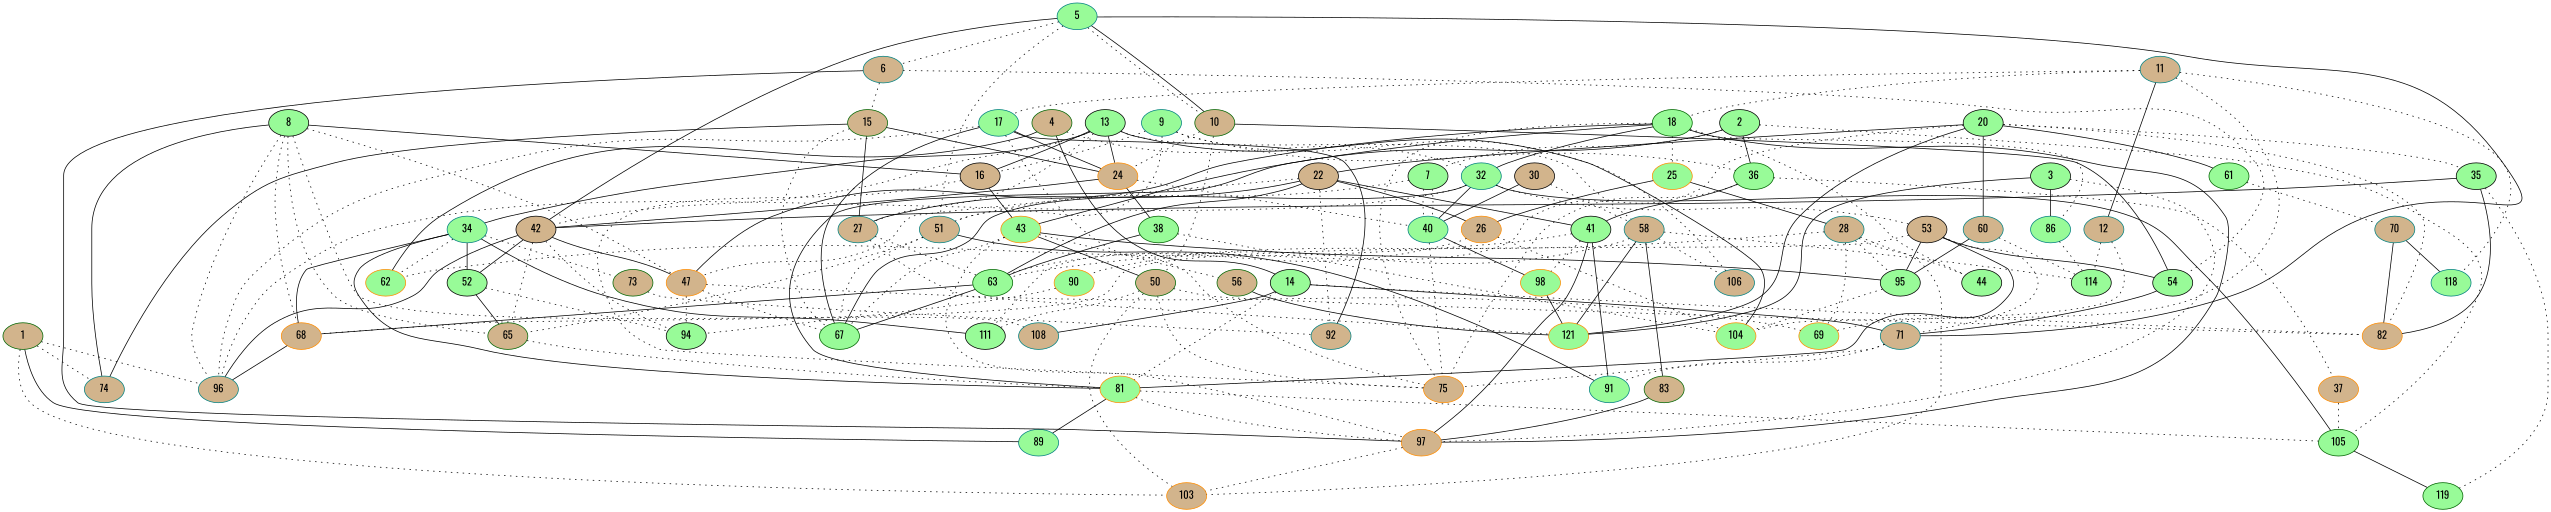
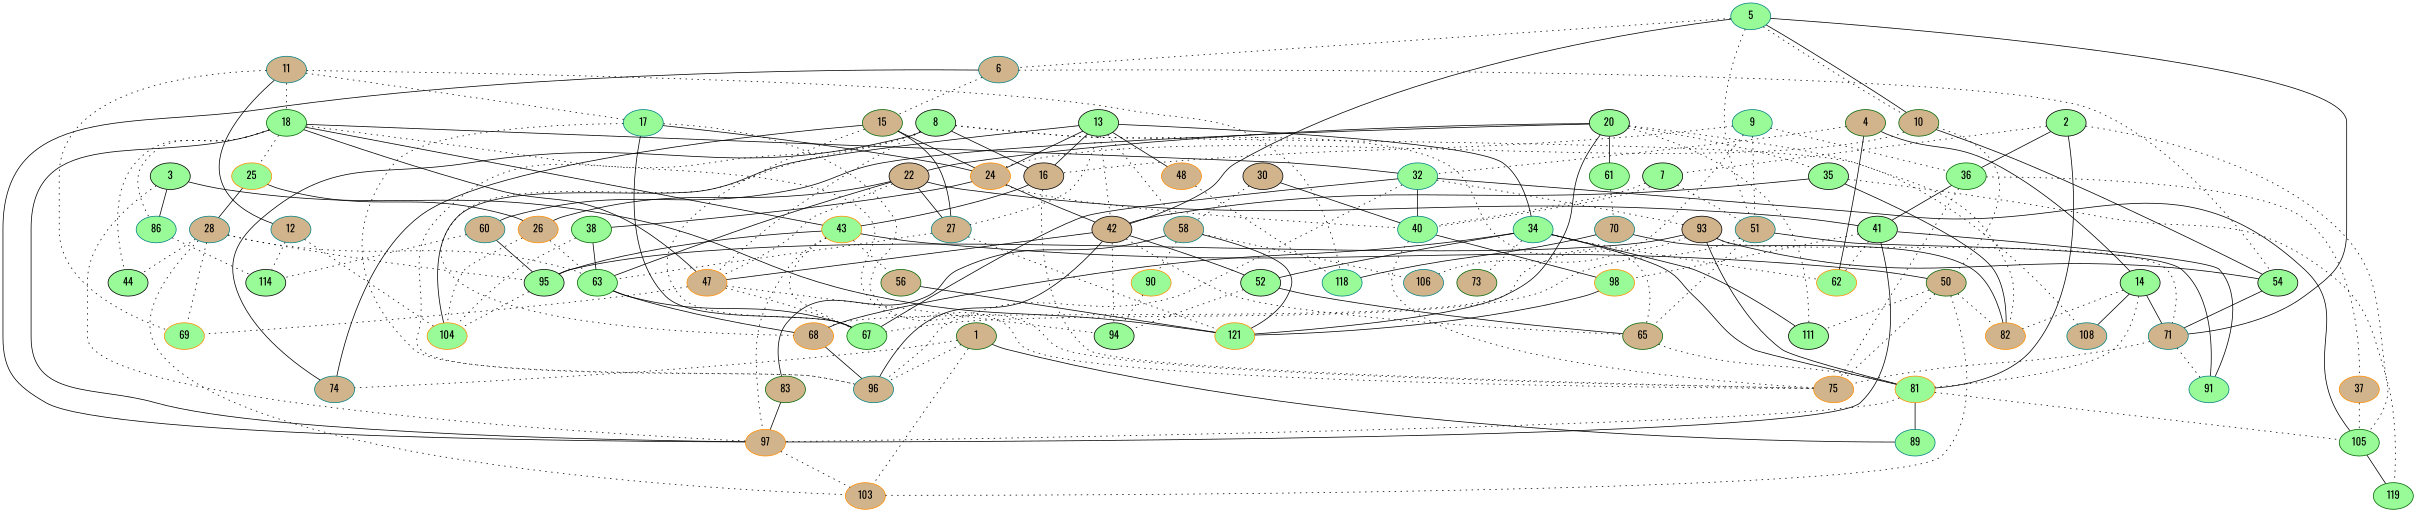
  graph {
    fontname=Oswald
    node [color=teal fillcolor=palegreen fontname=Oswald style=filled]
    edge [fontname=Oswald style=dotted]
    1 [color=darkgreen fillcolor=tan super="+66"]
    74 [fillcolor=tan]
    89
    96 [fillcolor=tan super="+120"]
    103 [color=darkorange fillcolor=tan]
    2 [color=black]
    7 [color=black]
    36 [color=darkgreen super="+113"]
    81 [color=darkorange super="+115"]
    105 [color=darkgreen]
    51 [fillcolor=tan super="+87"]
    40 [super="+88"]
    75 [color=darkorange fillcolor=tan super="+112"]
    41 [color=black super="+46"]
    37 [color=darkorange fillcolor=tan]
    97 [color=darkorange fillcolor=tan super="+116"]
    119 [color=darkgreen]
    3 [color=black]
    86
    121 [color=darkorange]
    114 [color=black]
    14 [color=black super="+44"]
    71 [fillcolor=tan super="+72"]
    108 [fillcolor=tan]
    82 [color=darkorange fillcolor=tan]
    4 [color=darkgreen fillcolor=tan]
    32 [super="+110"]
    62 [color=darkorange]
    67 [color=darkgreen super="+78"]
-   53 [color=black fillcolor=tan super="+93"]
+   53 [color=black fillcolor=tan super="+93" label=93]
    5 [super="+23"]
    6 [fillcolor=tan]
    10 [color=darkgreen fillcolor=tan super="+45"]
    42 [color=black fillcolor=tan super="+76"]
    15 [color=darkgreen fillcolor=tan super="+77"]
    54 [color=black super="+117"]
    24 [color=darkorange fillcolor=tan super="+79"]
    50 [color=darkgreen fillcolor=tan super="+56"]
    47 [color=darkorange fillcolor=tan super="+59"]
    65 [color=darkgreen fillcolor=tan super="+84"]
    52 [color=black]
    94 [color=black super="+102"]
    91
    27 [fillcolor=tan]
    98 [color=darkorange]
    8 [color=black super="+19"]
    16 [color=black fillcolor=tan super="+39"]
    68 [color=darkorange fillcolor=tan super="+122"]
    43 [color=darkorange super="+85"]
    69 [color=darkorange]
    9
    106 [fillcolor=tan]
    38 [color=darkgreen]
    111 [color=black]
    11 [fillcolor=tan super="+33"]
    12 [fillcolor=tan]
    17
    18 [color=darkgreen super="+31"]
    118
    104 [color=darkorange]
-   92 [fillcolor=tan]
    25 [color=darkorange]
    n63 [color=black label=44]
    13 [color=black super="+80"]
    34 [super="+55"]
+   48 [color=darkorange fillcolor=tan]
    58 [fillcolor=tan super="+64"]
    63 [color=darkgreen super="+99"]
    73 [color=darkgreen fillcolor=tan]
    83 [color=darkgreen fillcolor=tan]
    90 [color=darkorange]
    95 [color=black super="+107"]
    n73 [color=darkgreen fillcolor=tan label=56]
    26 [color=darkorange fillcolor=tan super="+29"]
    28 [fillcolor=tan super="+100"]
    20 [color=black super="+101"]
    22 [color=black fillcolor=tan super="+109"]
    35 [color=black]
    60 [fillcolor=tan]
    61 [color=darkgreen]
    70 [fillcolor=tan]
    30 [color=black fillcolor=tan]
    1 -- 74
    1 -- 89 [style=solid]
    1 -- 96
    1 -- 103
    2 -- 7
    2 -- 36 [style=solid]
    2 -- 81 [style=solid]
    2 -- 105
    7 -- 51
    7 -- 40
    7 -- 40
    36 -- 75 [weight=2]
    36 -- 41 [style=solid]
    36 -- 37
    81 -- 89 [style=solid weight=2]
    81 -- 105
    81 -- 97
    105 -- 119 [style=solid]
    51 -- 67
    51 -- 65
    51 -- 91 [style=solid]
    40 -- 75
    40 -- 98 [style=solid]
    41 -- 97 [style=solid]
    41 -- 62
    41 -- 91 [style=solid]
    41 -- 98
    37 -- 105
    97 -- 103
    3 -- 97
    3 -- 86 [style=solid]
    3 -- 121 [style=solid]
    86 -- 114
    14 -- 81
    14 -- 71 [style=solid]
    14 -- 108 [style=solid]
    14 -- 82
    71 -- 75 [weight=2]
    71 -- 91
    4 -- 14 [style=solid]
    4 -- 32
    4 -- 62 [style=solid]
    32 -- 96
    32 -- 105 [style=solid]
    32 -- 40 [style=solid weight=2]
    32 -- 67 [style=solid]
    32 -- 53
    53 -- 81 [style=solid]
    53 -- 71
    53 -- 54 [style=solid]
    53 -- 68
    53 -- 95 [style=solid]
    5 -- 51
    5 -- 71 [style=solid]
    5 -- 6
    5 -- 10
    5 -- 10 [style=solid]
    5 -- 42 [style=solid]
    6 -- 97 [style=solid]
    6 -- 15
    6 -- 54
    10 -- 54 [style=solid]
    10 -- 24
    10 -- 50
    42 -- 96 [style=solid]
    42 -- 47 [style=solid weight=2]
    42 -- 65
    42 -- 52 [style=solid]
    42 -- 94
    15 -- 74 [style=solid]
    15 -- 67
    15 -- 24 [style=solid]
    15 -- 27 [style=solid]
    54 -- 71 [style=solid]
    24 -- 40
    24 -- 42 [style=solid]
    24 -- 38 [style=solid]
    50 -- 103
    50 -- 75
    50 -- 82
    50 -- 111
    47 -- 67
    47 -- 94 [weight=2]
    47 -- 69
    65 -- 81
    52 -- 65 [style=solid]
    52 -- 94
    27 -- 121
    27 -- 63
    98 -- 121 [style=solid]
    8 -- 74 [style=solid]
    8 -- 96
    8 -- 108
    8 -- 47
    8 -- 65
    8 -- 16 [style=solid]
    8 -- 68
    16 -- 75
    16 -- 43 [style=solid]
    68 -- 96 [style=solid]
    43 -- 97
    43 -- 67
    43 -- 50 [style=solid]
    43 -- 95 [style=solid]
    43 -- n73
    9 -- 36
    9 -- 51
    9 -- 16
    9 -- 106
    38 -- 104
    38 -- 63 [style=solid]
    11 -- 69
    11 -- 12 [style=solid]
    11 -- 17
    11 -- 18
    11 -- 118
    12 -- 114
    12 -- 104
    17 -- 96
    17 -- 75
    17 -- 67 [style=solid]
    17 -- 24 [style=solid]
-   17 -- 92 [style=solid]
    18 -- 75
    18 -- 97 [style=solid]
    18 -- 86
    18 -- 32 [style=solid]
    18 -- 47 [style=solid]
    18 -- 43 [style=solid]
    18 -- 25
    18 -- n63
    25 -- 26 [style=solid]
    25 -- 28 [style=solid]
    13 -- 42
    13 -- 24 [style=solid]
    13 -- 27
    13 -- 16 [style=solid]
    13 -- 104 [style=solid]
    13 -- 34 [style=solid]
+   13 -- 48 [style=solid]
    13 -- 58
    34 -- 81 [style=solid]
    34 -- 62
    34 -- 52 [style=solid]
    34 -- 68 [style=solid]
    34 -- 111 [style=solid]
    34 -- 73
+   48 -- 118
    58 -- 121 [style=solid]
-   58 -- 114
    58 -- 106
    58 -- 83 [style=solid]
    58 -- 90
    63 -- 67 [style=solid]
    63 -- 68 [style=solid]
-   73 -- 92
    83 -- 97 [style=solid]
    90 -- 94
    95 -- 104
    n73 -- 121 [style=solid]
    26 -- 104 [weight=2]
    26 -- 63
    28 -- 103
    28 -- 69
    28 -- n63
    28 -- 63
    28 -- 95
    20 -- 121 [style=solid]
    20 -- 82
    20 -- 111
    20 -- 22 [style=solid]
    20 -- 35
    20 -- 60 [style=solid]
    20 -- 61 [style=solid]
    22 -- 41 [style=solid]
    22 -- 47
    22 -- 27 [style=solid]
-   22 -- 92
    22 -- 63 [style=solid]
    22 -- 26 [style=solid]
    35 -- 119
    35 -- 82 [style=solid]
    35 -- 42 [style=solid]
    60 -- 114
    60 -- 95 [style=solid]
    61 -- 70
    70 -- 82 [style=solid]
    70 -- 118 [style=solid]
    30 -- 40 [style=solid]
    30 -- 58
  }
